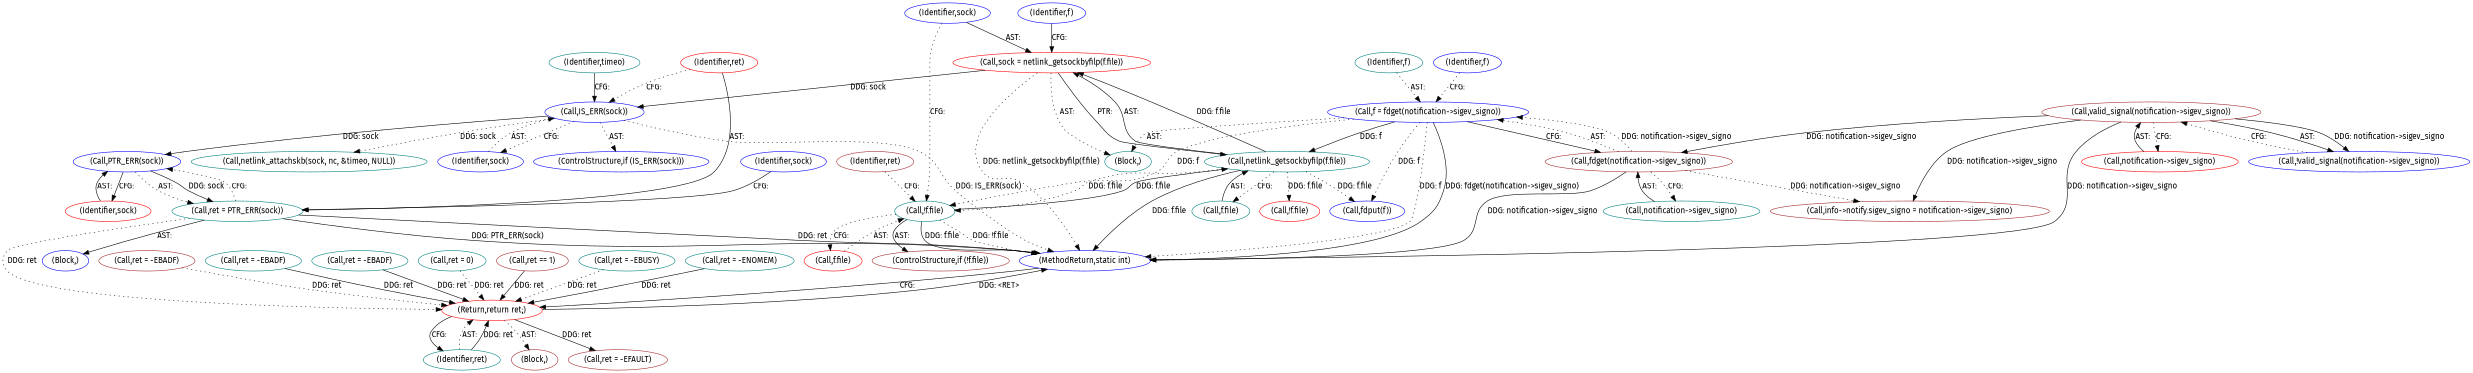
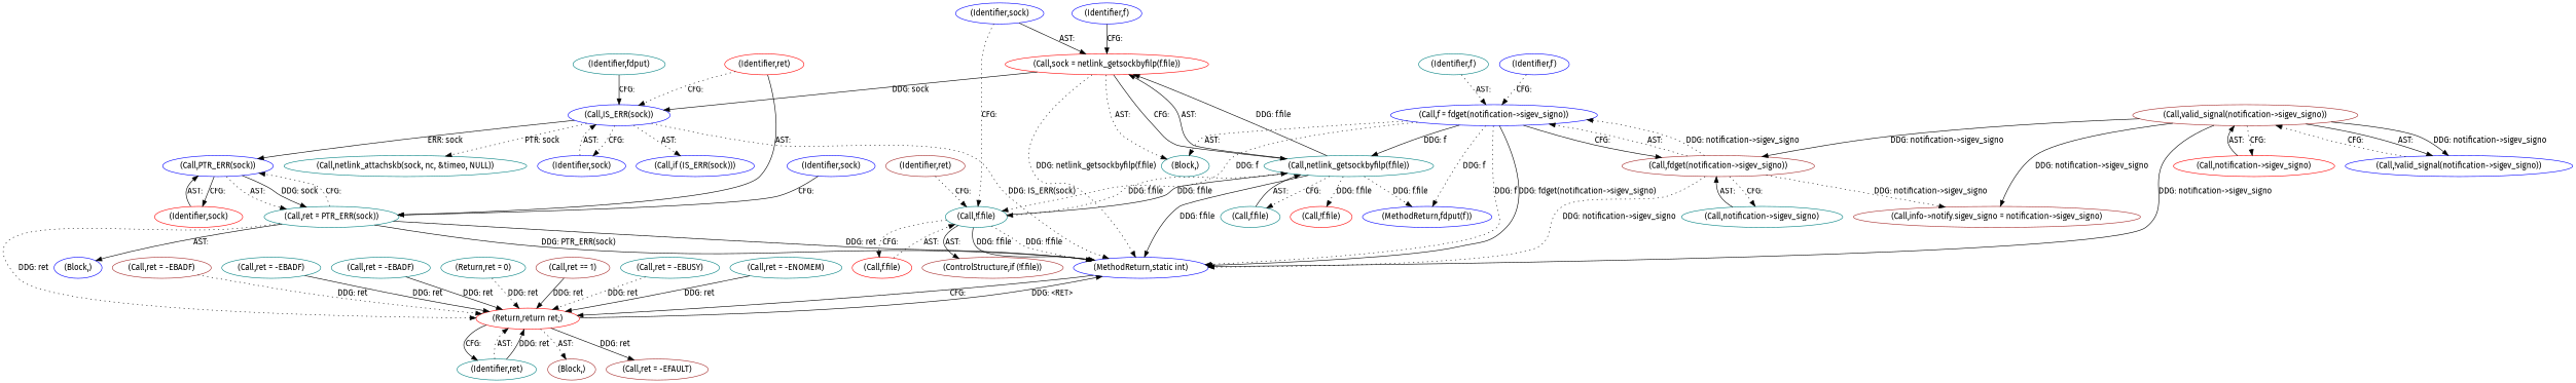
  digraph {
    fontname="Fira Sans"
    node [color=teal fontname="Fira Sans"]
    edge [fontname="Fira Sans" style=solid]
    n1 [color=blue label="(Call,PTR_ERR(sock))"]
    n2 [label="(Call,ret = PTR_ERR(sock))"]
    n3 [color=red label="(Identifier,sock)"]
    n4 [color=blue label="(MethodReturn,static int)"]
    n5 [color=red label="(Return,return ret;)"]
    n6 [color=blue label="(Block,)"]
    n7 [color=blue label="(Call,IS_ERR(sock))"]
-   n8 [color=blue label="(ControlStructure,if (IS_ERR(sock)))"]
+   n8 [color=blue label="(Call,if (IS_ERR(sock)))"]
    n9 [color=blue label="(Identifier,sock)"]
    n10 [label="(Call,netlink_attachskb(sock, nc, &timeo, NULL))"]
    n11 [color=red label="(Call,sock = netlink_getsockbyfilp(f.file))"]
    n12 [label="(Call,netlink_getsockbyfilp(f.file))"]
    n13 [label="(Block,)"]
    n14 [label="(Call,!f.file)"]
    n15 [label="(Call,f.file)"]
-   n16 [color=blue label="(Call,fdput(f))"]
+   n16 [color=blue label="(MethodReturn,fdput(f))"]
    n17 [color=red label="(Call,!f.file)"]
    n18 [color=red label="(Call,f.file)"]
    n19 [color=brown label="(ControlStructure,if (!f.file))"]
    n20 [color=blue label="(Call,f = fdget(notification->sigev_signo))"]
    n21 [color=brown label="(Call,fdget(notification->sigev_signo))"]
    n22 [color=brown label="(Call,info->notify.sigev_signo = notification->sigev_signo)"]
    n23 [label="(Call,notification->sigev_signo)"]
    n24 [color=brown label="(Call,valid_signal(notification->sigev_signo))"]
    n25 [color=blue label="(Call,!valid_signal(notification->sigev_signo))"]
    n26 [color=red label="(Call,notification->sigev_signo)"]
    n27 [label="(Identifier,ret)"]
    n28 [color=brown label="(Block,)"]
    n29 [color=brown label="(Call,ret = -EFAULT)"]
-   n30 [label="(Identifier,timeo)"]
+   n30 [label="(Identifier,fdput)"]
    n31 [color=brown label="(Call,ret = -EBADF)"]
    n32 [color=red label="(Identifier,ret)"]
    n33 [color=blue label="(Identifier,f)"]
    n34 [label="(Call,ret = -EBADF)"]
    n35 [label="(Call,ret = -EBADF)"]
-   n36 [label="(Call,ret = 0)"]
+   n36 [label="(Return,ret = 0)"]
    n37 [color=blue label="(Identifier,sock)"]
    n38 [color=brown label="(Call,ret == 1)"]
    n39 [label="(Call,ret = -EBUSY)"]
    n40 [label="(Call,ret = -ENOMEM)"]
    n41 [color=brown label="(Identifier,ret)"]
    n42 [label="(Identifier,f)"]
    n43 [color=blue label="(Identifier,sock)"]
    n44 [color=blue label="(Identifier,f)"]
    n1 -> n2 [label="AST: " style=dotted]
    n1 -> n2 [label="DDG: sock"]
    n1 -> n3 [label="CFG: "]
    n2 -> n1 [label="CFG: " style=dotted]
    n2 -> n4 [label="DDG: PTR_ERR(sock)"]
    n2 -> n4 [label="DDG: ret"]
    n2 -> n5 [label="DDG: ret" style=dotted]
    n2 -> n6 [label="AST: "]
    n3 -> n1 [label="AST: "]
    n4 -> n5 [label="CFG: "]
    n5 -> n4 [label="DDG: <RET>"]
    n5 -> n27 [label="CFG: "]
    n5 -> n28 [label="AST: " style=dotted]
    n5 -> n29 [label="DDG: ret"]
-   n7 -> n1 [label="DDG: sock"]
+   n7 -> n1 [label="ERR: sock"]
    n7 -> n4 [label="DDG: IS_ERR(sock)" style=dotted]
    n7 -> n8 [label="AST: " style=dotted]
    n7 -> n9 [label="CFG: " style=dotted]
-   n7 -> n10 [label="DDG: sock" style=dotted]
+   n7 -> n10 [label="PTR: sock" style=dotted]
    n9 -> n7 [label="AST: " style=dotted]
    n11 -> n4 [label="DDG: netlink_getsockbyfilp(f.file)" style=dotted]
    n11 -> n7 [label="DDG: sock"]
-   n11 -> n12 [label="PTR: "]
+   n11 -> n12 [label="CFG: "]
    n11 -> n13 [label="AST: " style=dotted]
    n12 -> n4 [label="DDG: f.file"]
    n12 -> n11 [label="AST: "]
    n12 -> n11 [label="DDG: f.file"]
    n12 -> n14 [label="DDG: f.file" style=dotted]
    n12 -> n15 [label="CFG: " style=dotted]
    n12 -> n16 [label="DDG: f.file" style=dotted]
    n12 -> n17 [label="DDG: f.file" style=dotted]
    n14 -> n4 [label="DDG: f.file"]
    n14 -> n4 [label="DDG: !f.file" style=dotted]
    n14 -> n12 [label="DDG: f.file"]
    n14 -> n18 [label="CFG: " style=dotted]
    n14 -> n19 [label="AST: "]
    n15 -> n12 [label="AST: "]
    n18 -> n14 [label="AST: " style=dotted]
    n20 -> n4 [label="DDG: f" style=dotted]
    n20 -> n4 [label="DDG: fdget(notification->sigev_signo)"]
    n20 -> n12 [label="DDG: f"]
    n20 -> n13 [label="AST: " style=dotted]
    n20 -> n14 [label="DDG: f" style=dotted]
    n20 -> n16 [label="DDG: f" style=dotted]
    n20 -> n21 [label="CFG: "]
-   n21 -> n4 [label="DDG: notification->sigev_signo"]
+   n21 -> n4 [label="DDG: notification->sigev_signo" style=dotted]
    n21 -> n20 [label="AST: " style=dotted]
    n21 -> n20 [label="DDG: notification->sigev_signo" style=dotted]
    n21 -> n22 [label="DDG: notification->sigev_signo" style=dotted]
    n21 -> n23 [label="CFG: " style=dotted]
    n23 -> n21 [label="AST: "]
    n24 -> n4 [label="DDG: notification->sigev_signo"]
    n24 -> n21 [label="DDG: notification->sigev_signo"]
    n24 -> n22 [label="DDG: notification->sigev_signo"]
    n24 -> n25 [label="AST: "]
    n24 -> n25 [label="DDG: notification->sigev_signo"]
    n24 -> n26 [label="CFG: " style=dotted]
    n25 -> n24 [label="CFG: " style=dotted]
    n26 -> n24 [label="AST: "]
    n27 -> n5 [label="AST: " style=dotted]
    n27 -> n5 [label="DDG: ret"]
    n30 -> n7 [label="CFG: "]
    n31 -> n5 [label="DDG: ret" style=dotted]
    n32 -> n2 [label="AST: "]
    n32 -> n7 [label="CFG: " style=dotted]
    n33 -> n20 [label="CFG: " style=dotted]
    n34 -> n5 [label="DDG: ret"]
    n35 -> n5 [label="DDG: ret"]
    n36 -> n5 [label="DDG: ret" style=dotted]
    n37 -> n2 [label="CFG: "]
    n38 -> n5 [label="DDG: ret"]
    n39 -> n5 [label="DDG: ret" style=dotted]
    n40 -> n5 [label="DDG: ret"]
    n41 -> n14 [label="CFG: " style=dotted]
    n42 -> n20 [label="AST: " style=dotted]
    n43 -> n11 [label="AST: "]
    n43 -> n14 [label="CFG: " style=dotted]
    n44 -> n11 [label="CFG: "]
  }
